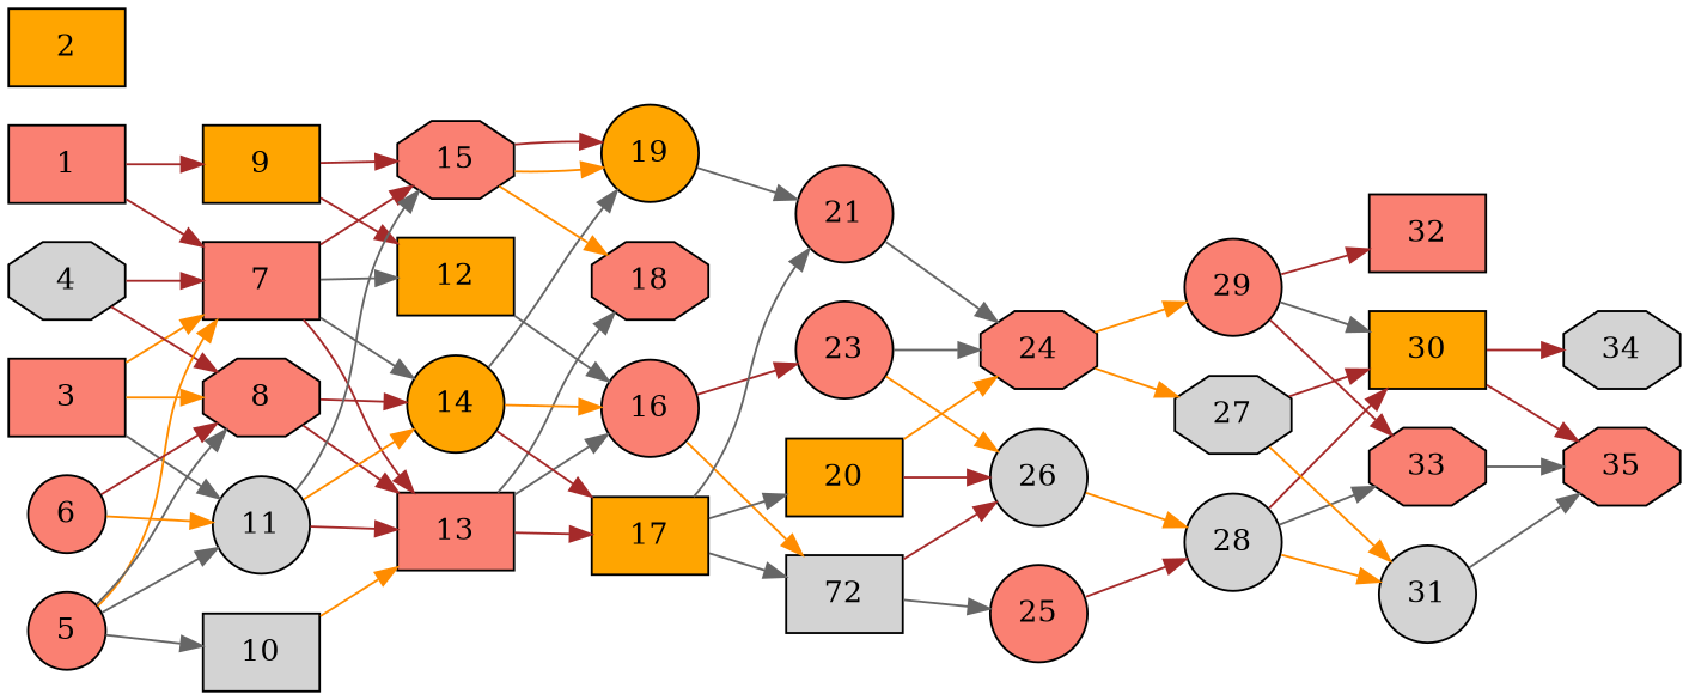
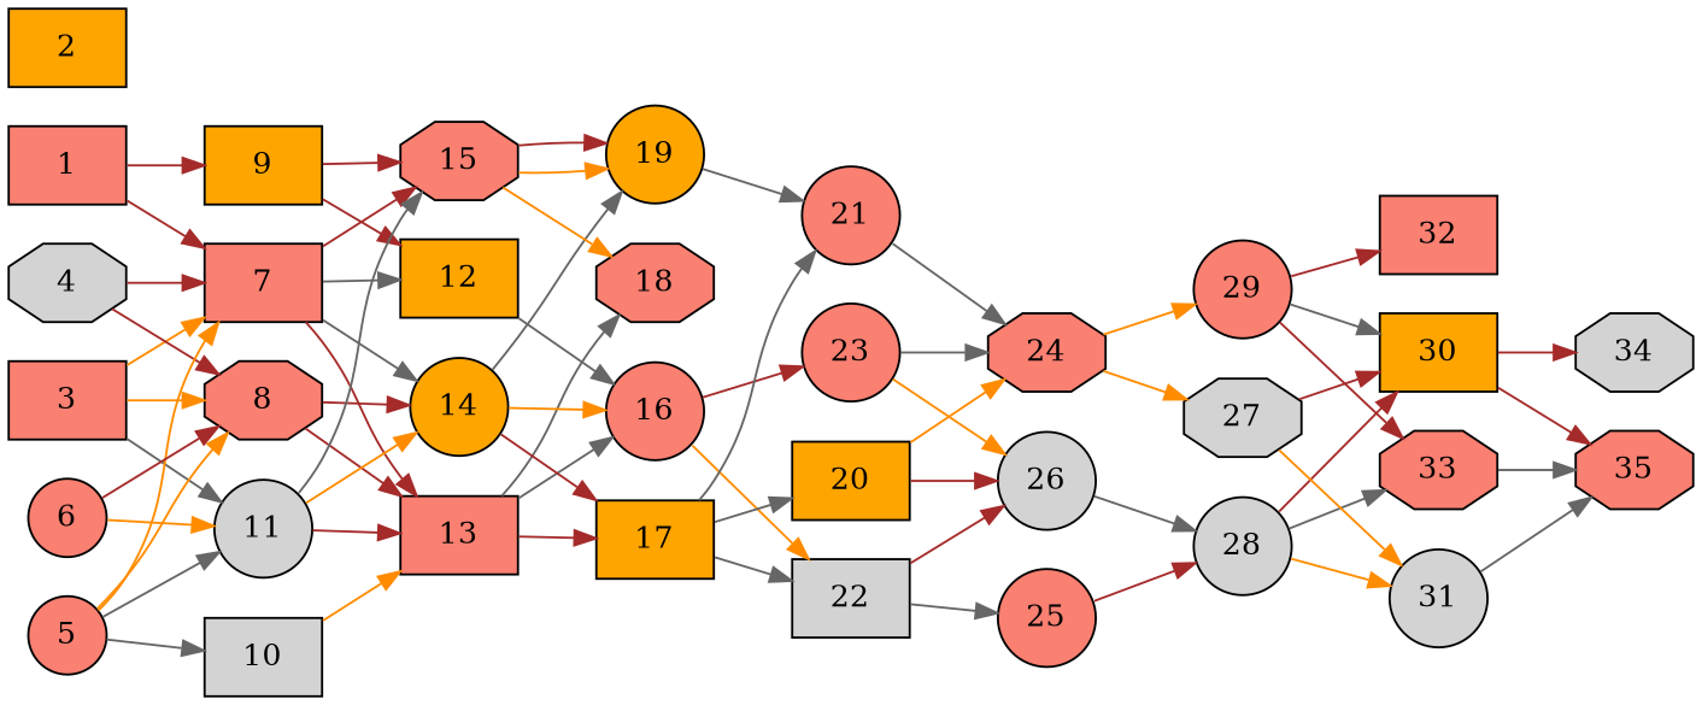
  digraph {
    rankdir=LR
    node [alpha=0.10 fillcolor=salmon shape=box style=filled]
    edge [color=brown]
    1 [expect_size=26307584]
    7 [alpha=0.16 expect_size=14964736]
    9 [alpha=0.18 expect_size=26570752 fillcolor=orange]
    12 [alpha=0.16 expect_size=47690752 fillcolor=orange]
    13 [alpha=0.12 expect_size=52324352]
    14 [alpha=0.05 expect_size=26065920 fillcolor=orange shape=circle]
    15 [alpha=0.06 expect_size=27312128 shape=octagon]
    16 [alpha=0.12 expect_size=50933760 shape=circle]
    17 [alpha=0.15 expect_size=16512000 fillcolor=orange]
    18 [alpha=0.15 expect_size=8166400 shape=octagon]
    19 [alpha=0.02 expect_size=34789376 fillcolor=orange shape=circle]
    2 [alpha=0.02 expect_size=6971392 fillcolor=orange]
    3 [alpha=0.09 expect_size=51629056]
    8 [alpha=0.11 expect_size=6562816 shape=octagon]
    11 [alpha=0.19 expect_size=22995968 fillcolor=lightgrey shape=circle]
    4 [alpha=0.01 expect_size=14830592 fillcolor=lightgrey shape=octagon]
    5 [expect_size=51058688 shape=circle]
    10 [alpha=0.07 expect_size=27034624 fillcolor=lightgrey]
    6 [alpha=0.05 expect_size=51843072 shape=circle]
-   22 [alpha=0.04 expect_size=45765632 fillcolor=lightgrey label=72]
+   22 [alpha=0.04 expect_size=45765632 fillcolor=lightgrey]
    23 [alpha=0.01 expect_size=36756480 shape=circle]
    20 [expect_size=30743552 fillcolor=orange]
    21 [alpha=0.07 expect_size=48311296 shape=circle]
    26 [alpha=0.03 expect_size=43717632 fillcolor=lightgrey shape=circle]
    25 [alpha=0.03 expect_size=28897280 shape=circle]
    24 [alpha=0.02 expect_size=18271232 shape=octagon]
    28 [alpha=0.13 expect_size=13635584 fillcolor=lightgrey shape=circle]
    27 [alpha=0.08 expect_size=24695808 fillcolor=lightgrey shape=octagon]
    29 [alpha=0.07 expect_size=50086912 shape=circle]
    30 [expect_size=7859200 fillcolor=orange]
    31 [alpha=0.01 expect_size=31212544 fillcolor=lightgrey shape=circle]
    33 [alpha=0.19 expect_size=9286656 shape=octagon]
    32 [expect_size=46840832]
    34 [alpha=0.16 expect_size=12124160 fillcolor=lightgrey shape=octagon]
    35 [alpha=0.03 expect_size=17754112 shape=octagon]
    1 -> 7
    1 -> 9
    7 -> 12 [color=gray40]
    7 -> 13
    7 -> 14 [color=gray40]
    7 -> 15
    9 -> 12
    9 -> 15
    12 -> 16 [color=gray40]
    13 -> 16 [color=gray40]
    13 -> 17
    13 -> 18 [color=gray40]
    14 -> 16 [color=darkorange]
    14 -> 17
    14 -> 19 [color=gray40]
    15 -> 18 [color=darkorange]
    15 -> 19 [color=darkorange]
    15 -> 19
    16 -> 22 [color=darkorange]
    16 -> 23
    17 -> 22 [color=gray40]
    17 -> 20 [color=gray40]
    17 -> 21 [color=gray40]
    19 -> 21 [color=gray40]
    3 -> 7 [color=darkorange]
    3 -> 8 [color=darkorange]
    3 -> 11 [color=gray40]
    8 -> 13
    8 -> 14
    11 -> 13
    11 -> 14 [color=darkorange]
    11 -> 15 [color=gray40]
    4 -> 7
    4 -> 8
    5 -> 7 [color=darkorange]
-   5 -> 8 [color=gray40]
+   5 -> 8 [color=darkorange]
    5 -> 11 [color=gray40]
    5 -> 10 [color=gray40]
    10 -> 13 [color=darkorange]
    6 -> 8
    6 -> 11 [color=darkorange]
    22 -> 26
    22 -> 25 [color=gray40]
    23 -> 26 [color=darkorange]
    23 -> 24 [color=gray40]
    20 -> 26
    20 -> 24 [color=darkorange]
    21 -> 24 [color=gray40]
-   26 -> 28 [color=darkorange]
+   26 -> 28 [color=gray40]
    25 -> 28
    24 -> 27 [color=darkorange]
    24 -> 29 [color=darkorange]
    28 -> 30
    28 -> 31 [color=darkorange]
    28 -> 33 [color=gray40]
    27 -> 30
    27 -> 31 [color=darkorange]
    29 -> 30 [color=gray40]
    29 -> 33
    29 -> 32
    30 -> 34
    30 -> 35
    31 -> 35 [color=gray40]
    33 -> 35 [color=gray40]
  }
